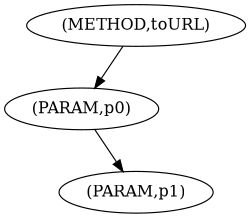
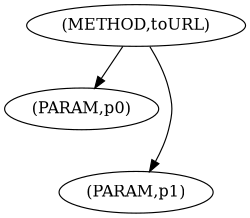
  digraph {
    n1 [label=<(METHOD,toURL)>]
    n2 [label=<(PARAM,p0)>]
    n3 [label=<(PARAM,p1)>]
    n1 -> n2
-   n2 -> n3
+   n1 -> n3
  }
